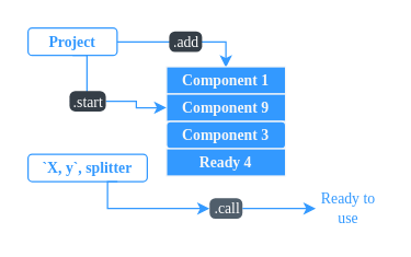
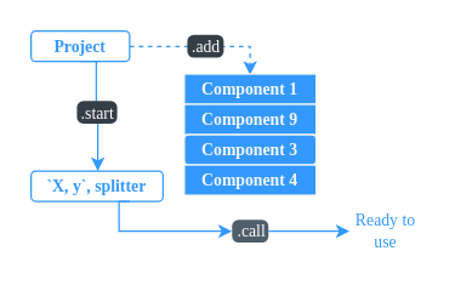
  <mxCell id="0" />
  <mxCell id="1" parent="0" />
- <mxCell id="2" value="" style="edgeStyle=orthogonalEdgeStyle;rounded=0;orthogonalLoop=1;jettySize=auto;html=1;entryX=0.499;entryY=0.031;entryDx=0;entryDy=0;entryPerimeter=0;strokeColor=#3399FF;" parent="1" source="3" target="4" edge="1"><mxGeometry relative="1" as="geometry"><Array as="points"><mxPoint x="164" y="30.31" /><mxPoint x="164" y="48.31" /><mxPoint x="164" y="48.31" /></Array></mxGeometry></mxCell>
+ <mxCell id="2" value="" style="edgeStyle=orthogonalEdgeStyle;rounded=0;orthogonalLoop=1;jettySize=auto;html=1;entryX=0.499;entryY=0.031;entryDx=0;entryDy=0;entryPerimeter=0;strokeColor=#3399FF;dashed=1;" parent="1" source="3" target="4" edge="1"><mxGeometry relative="1" as="geometry"><Array as="points"><mxPoint x="164" y="30.31" /><mxPoint x="164" y="48.31" /><mxPoint x="164" y="48.31" /></Array></mxGeometry></mxCell>
  <mxCell id="3" value="Project" style="rounded=1;whiteSpace=wrap;html=1;align=center;fontStyle=1;fillColor=none;strokeColor=#3399FF;fontFamily=Calibri;fontSize=11;fontColor=#3399FF;" parent="1" vertex="1"><mxGeometry x="20" y="20.06" width="65" height="20" as="geometry" /></mxCell>
  <mxCell id="4" value="Component 1" style="rounded=0;whiteSpace=wrap;html=1;align=center;fontStyle=1;fillColor=#3399FF;strokeColor=#F7F7F7;fontFamily=Calibri;fontSize=11;fontColor=#F7F7F7;" parent="1" vertex="1"><mxGeometry x="121" y="48.31" width="87" height="20" as="geometry" /></mxCell>
  <mxCell id="5" value="Component 9" style="rounded=0;whiteSpace=wrap;html=1;align=center;fontStyle=1;fillColor=#3399FF;strokeColor=#F7F7F7;fontFamily=Calibri;fontSize=11;fontColor=#F7F7F7;" parent="1" vertex="1"><mxGeometry x="121" y="68.31" width="87" height="20" as="geometry" /></mxCell>
  <mxCell id="6" value="Component 3" style="whiteSpace=wrap;html=1;align=center;fontStyle=1;fillColor=#3399FF;strokeColor=#F7F7F7;fontFamily=Calibri;fontSize=11;fontColor=#F7F7F7;rounded=1;" parent="1" vertex="1"><mxGeometry x="121" y="88.31" width="87" height="20" as="geometry" /></mxCell>
  <mxCell id="7" value="" style="edgeStyle=elbowEdgeStyle;rounded=0;orthogonalLoop=1;jettySize=auto;html=1;strokeColor=#3399FF;" parent="1" source="8" target="6" edge="1"><mxGeometry relative="1" as="geometry"><mxPoint x="164.56" y="188.31" as="targetPoint" /></mxGeometry></mxCell>
- <mxCell id="8" value="Ready 4" style="rounded=0;whiteSpace=wrap;html=1;align=center;fontStyle=1;fillColor=#3399FF;strokeColor=#F7F7F7;fontFamily=Calibri;fontSize=11;fontColor=#F7F7F7;" parent="1" vertex="1"><mxGeometry x="121" y="108.31" width="87" height="20" as="geometry" /></mxCell>
+ <mxCell id="8" value="Component 4" style="rounded=0;whiteSpace=wrap;html=1;align=center;fontStyle=1;fillColor=#3399FF;strokeColor=#F7F7F7;fontFamily=Calibri;fontSize=11;fontColor=#F7F7F7;" parent="1" vertex="1"><mxGeometry x="121" y="108.31" width="87" height="20" as="geometry" /></mxCell>
  <mxCell id="9" value=".add" style="text;whiteSpace=wrap;html=1;align=right;verticalAlign=middle;fillColor=#353E47;fontColor=#ffffff;fontFamily=Calibri;fontSize=11;rounded=1;arcSize=28;" parent="1" vertex="1"><mxGeometry x="123" y="22.56" width="24" height="15" as="geometry" /></mxCell>
  <mxCell id="10" value="" style="endArrow=classic;html=1;rounded=0;strokeColor=#3399FF;exitX=0.5;exitY=1;exitDx=0;exitDy=0;edgeStyle=elbowEdgeStyle;entryX=0;entryY=0.5;entryDx=0;entryDy=0;" parent="1" source="3" target="12" edge="1"><mxGeometry width="50" height="50" relative="1" as="geometry"><mxPoint x="40" y="103.31" as="sourcePoint" /><mxPoint x="63" y="112.31" as="targetPoint" /><Array as="points"><mxPoint x="63" y="76.31" /><mxPoint x="70" y="75.31" /><mxPoint x="63" y="68.31" /><mxPoint x="91" y="70.31" /></Array></mxGeometry></mxCell>
- <mxCell id="11" value="" style="edgeStyle=elbowEdgeStyle;rounded=0;orthogonalLoop=1;jettySize=auto;html=1;strokeColor=#3399FF;" parent="1" source="12" target="5" edge="1"><mxGeometry relative="1" as="geometry" /></mxCell>
+ <mxCell id="11" value="" style="edgeStyle=elbowEdgeStyle;rounded=0;orthogonalLoop=1;jettySize=auto;html=1;strokeColor=#3399FF;" parent="1" source="12" target="13" edge="1"><mxGeometry relative="1" as="geometry" /></mxCell>
  <mxCell id="12" value=".start" style="text;whiteSpace=wrap;html=1;align=right;verticalAlign=middle;fillColor=#353E47;fontColor=#ffffff;fontFamily=Calibri;fontSize=11;rounded=1;arcSize=28;" parent="1" vertex="1"><mxGeometry x="50.25" y="66" width="26.5" height="15" as="geometry" /></mxCell>
  <mxCell id="13" value="`X, y`, splitter" style="rounded=1;whiteSpace=wrap;html=1;align=center;fontStyle=1;fillColor=none;strokeColor=#3399FF;fontFamily=Calibri;fontSize=11;fontColor=#3399FF;" parent="1" vertex="1"><mxGeometry x="20" y="112.31" width="87" height="20" as="geometry" /></mxCell>
  <mxCell id="14" value=".call" style="text;whiteSpace=wrap;html=1;align=right;verticalAlign=middle;fillColor=#505E6B;fontColor=#ffffff;fontFamily=Calibri;fontSize=11;rounded=1;arcSize=28;" parent="1" vertex="1"><mxGeometry x="152.5" y="144.56" width="24" height="15" as="geometry" /></mxCell>
  <mxCell id="15" value="" style="edgeStyle=elbowEdgeStyle;rounded=0;orthogonalLoop=1;jettySize=auto;html=1;strokeColor=#3399FF;exitX=0.75;exitY=1;exitDx=0;exitDy=0;entryX=0;entryY=0.5;entryDx=0;entryDy=0;" parent="1" source="13" target="14" edge="1"><mxGeometry relative="1" as="geometry"><mxPoint x="103.846" y="99.81" as="sourcePoint" /><mxPoint x="103.846" y="122.31" as="targetPoint" /><Array as="points"><mxPoint x="78" y="141.31" /></Array></mxGeometry></mxCell>
  <mxCell id="16" value="" style="edgeStyle=elbowEdgeStyle;rounded=0;orthogonalLoop=1;jettySize=auto;html=1;strokeColor=#3399FF;exitX=1;exitY=0.5;exitDx=0;exitDy=0;entryX=0;entryY=0.5;entryDx=0;entryDy=0;" parent="1" source="14" target="17" edge="1"><mxGeometry relative="1" as="geometry"><mxPoint x="95.25" y="142.31" as="sourcePoint" /><mxPoint x="230" y="152.31" as="targetPoint" /><Array as="points"><mxPoint x="212" y="155.31" /></Array></mxGeometry></mxCell>
  <mxCell id="17" value="Ready to use" style="text;whiteSpace=wrap;html=1;align=center;verticalAlign=middle;fillColor=none;fontColor=#3399FF;fontFamily=Calibri;fontSize=11;rounded=1;arcSize=28;strokeColor=none;fontStyle=0;" parent="1" vertex="1"><mxGeometry x="230" y="138.19" width="48" height="27.75" as="geometry" /></mxCell>
